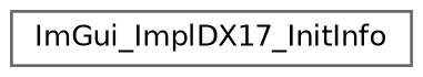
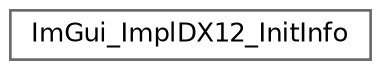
  digraph {
    rankdir=LR
-   n1 [color=grey40 fillcolor=white fontname=Helvetica fontsize=10 height=0.2 label=ImGui_ImplDX17_InitInfo shape=box style=filled width=0.4]
+   n1 [color=grey40 fillcolor=white fontname=Helvetica fontsize=10 height=0.2 label=ImGui_ImplDX12_InitInfo shape=box style=filled width=0.4]
  }
